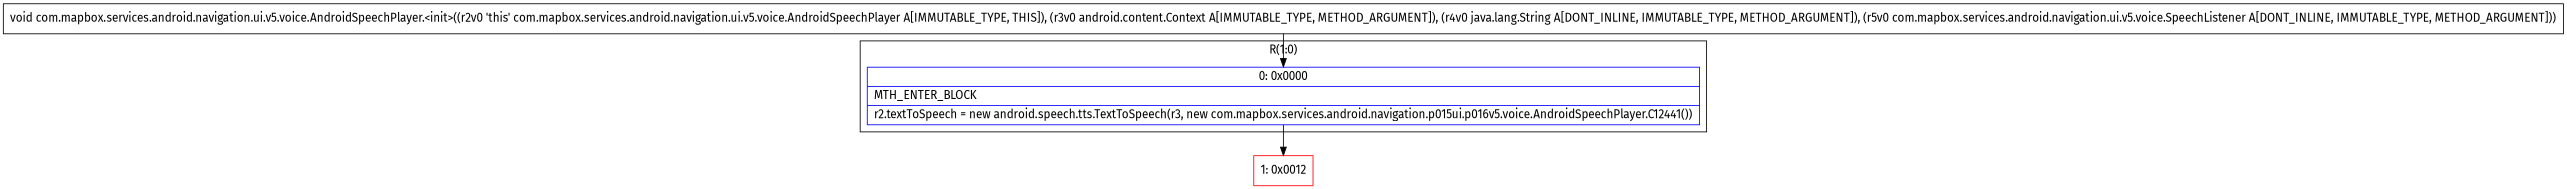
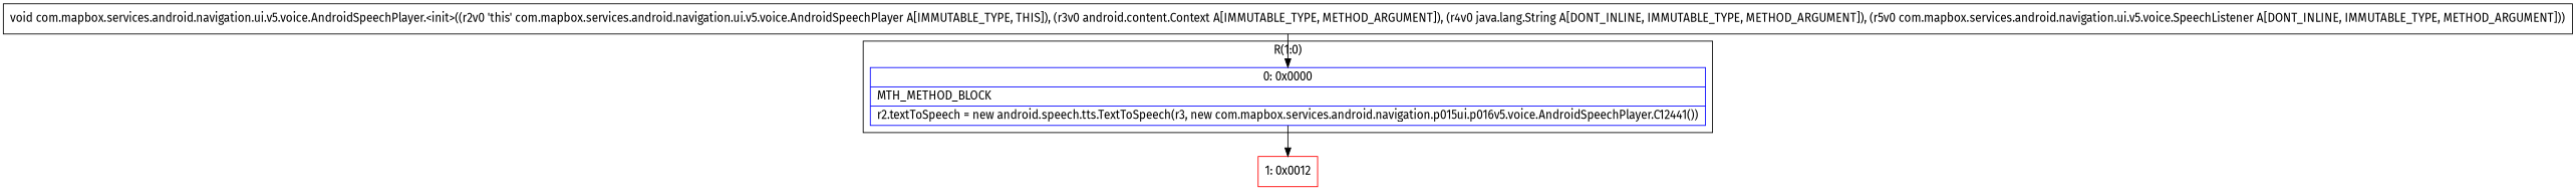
  digraph {
    fontname="Fira Sans"
    node [shape=record fontname="Fira Sans"]
    edge [fontname="Fira Sans"]
-   n1 [color=blue label="{0\:\ 0x0000|MTH_ENTER_BLOCK\l|r2.textToSpeech = new android.speech.tts.TextToSpeech(r3, new com.mapbox.services.android.navigation.p015ui.p016v5.voice.AndroidSpeechPlayer.C12441())\l}"]
+   n1 [color=blue label="{0\:\ 0x0000|MTH_METHOD_BLOCK\l|r2.textToSpeech = new android.speech.tts.TextToSpeech(r3, new com.mapbox.services.android.navigation.p015ui.p016v5.voice.AndroidSpeechPlayer.C12441())\l}"]
    n2 [color=red label="{1\:\ 0x0012}"]
    n3 [label="{void com.mapbox.services.android.navigation.ui.v5.voice.AndroidSpeechPlayer.\<init\>((r2v0 'this' com.mapbox.services.android.navigation.ui.v5.voice.AndroidSpeechPlayer A[IMMUTABLE_TYPE, THIS]), (r3v0 android.content.Context A[IMMUTABLE_TYPE, METHOD_ARGUMENT]), (r4v0 java.lang.String A[DONT_INLINE, IMMUTABLE_TYPE, METHOD_ARGUMENT]), (r5v0 com.mapbox.services.android.navigation.ui.v5.voice.SpeechListener A[DONT_INLINE, IMMUTABLE_TYPE, METHOD_ARGUMENT])) }"]
    subgraph cluster_1 {
      label="R(1:0)"
      n1
    }
    n1 -> n2
    n3 -> n1
  }
